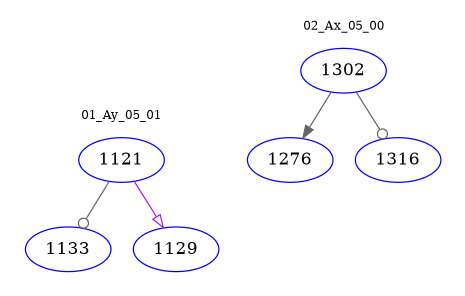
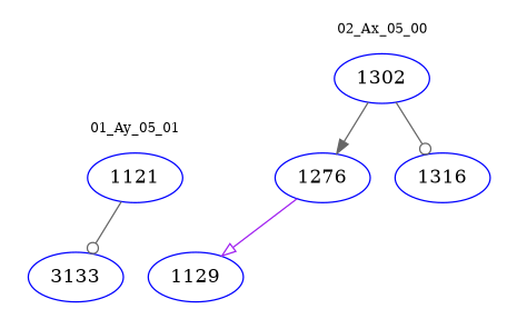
  digraph {
    node [color=blue]
    edge [arrowhead=odot color=gray40]
    n1 [label=1121]
    n2 [label=1129]
-   n3 [label=1133]
+   n3 [label=3133]
    n4 [label=1302]
    n5 [label=1276]
    n6 [label=1316]
    subgraph cluster_1 {
      color=white
      fontsize=10
      label="01_Ay_05_01"
      n1
      n2
      n3
    }
    subgraph cluster_2 {
      color=white
      fontsize=10
      label="02_Ax_05_00"
      n4
      n5
      n6
    }
-   n1 -> n2 [arrowhead=onormal color=purple]
+   n5 -> n2 [arrowhead=onormal color=purple]
    n1 -> n3
    n4 -> n5 [arrowhead=normal]
    n4 -> n6
  }
